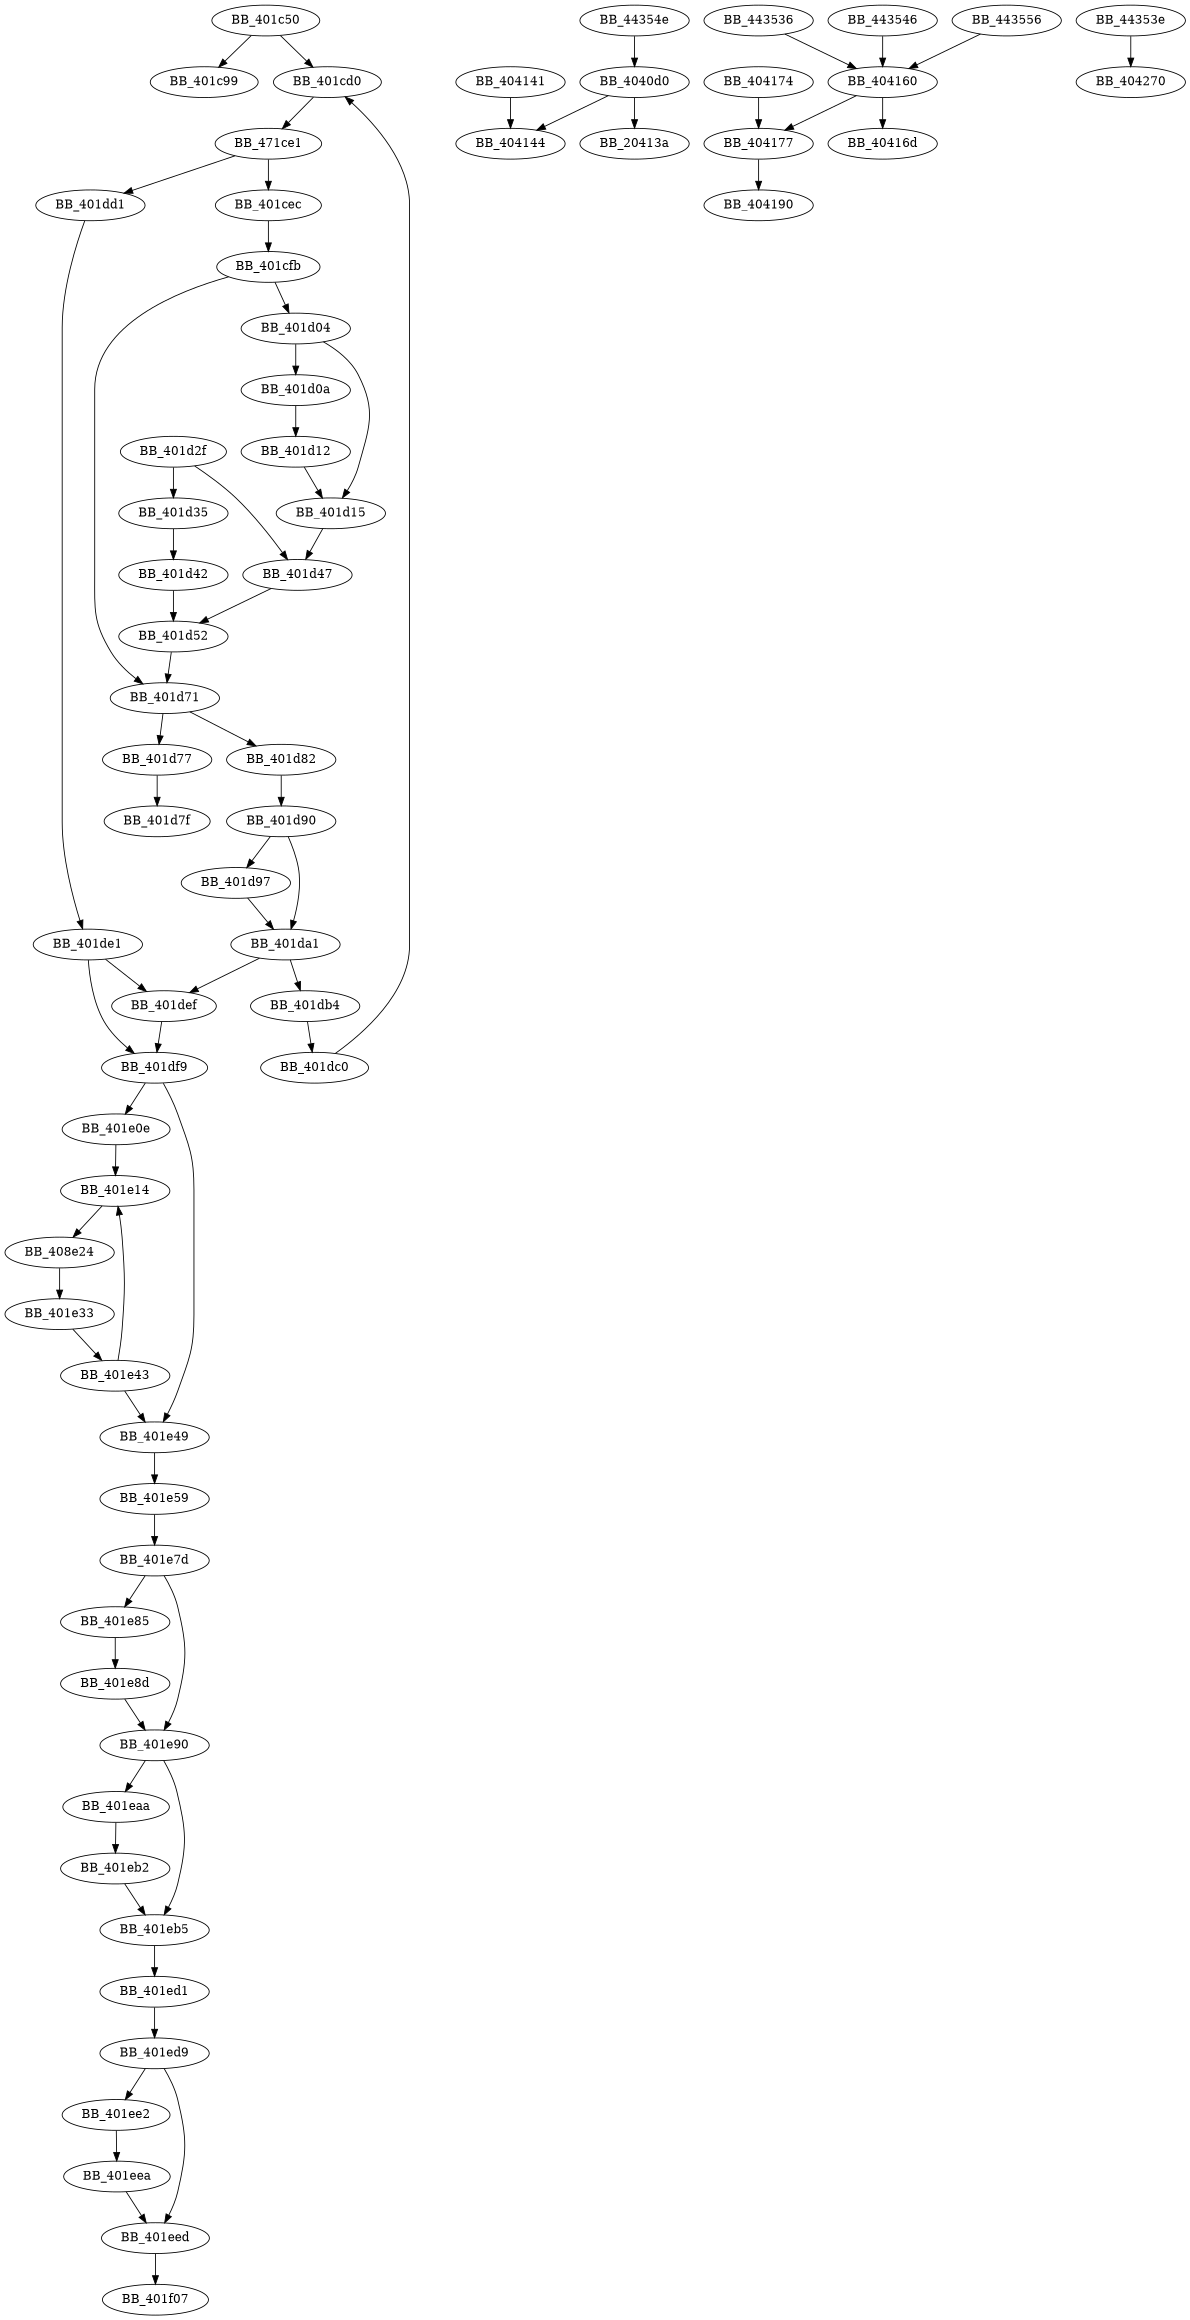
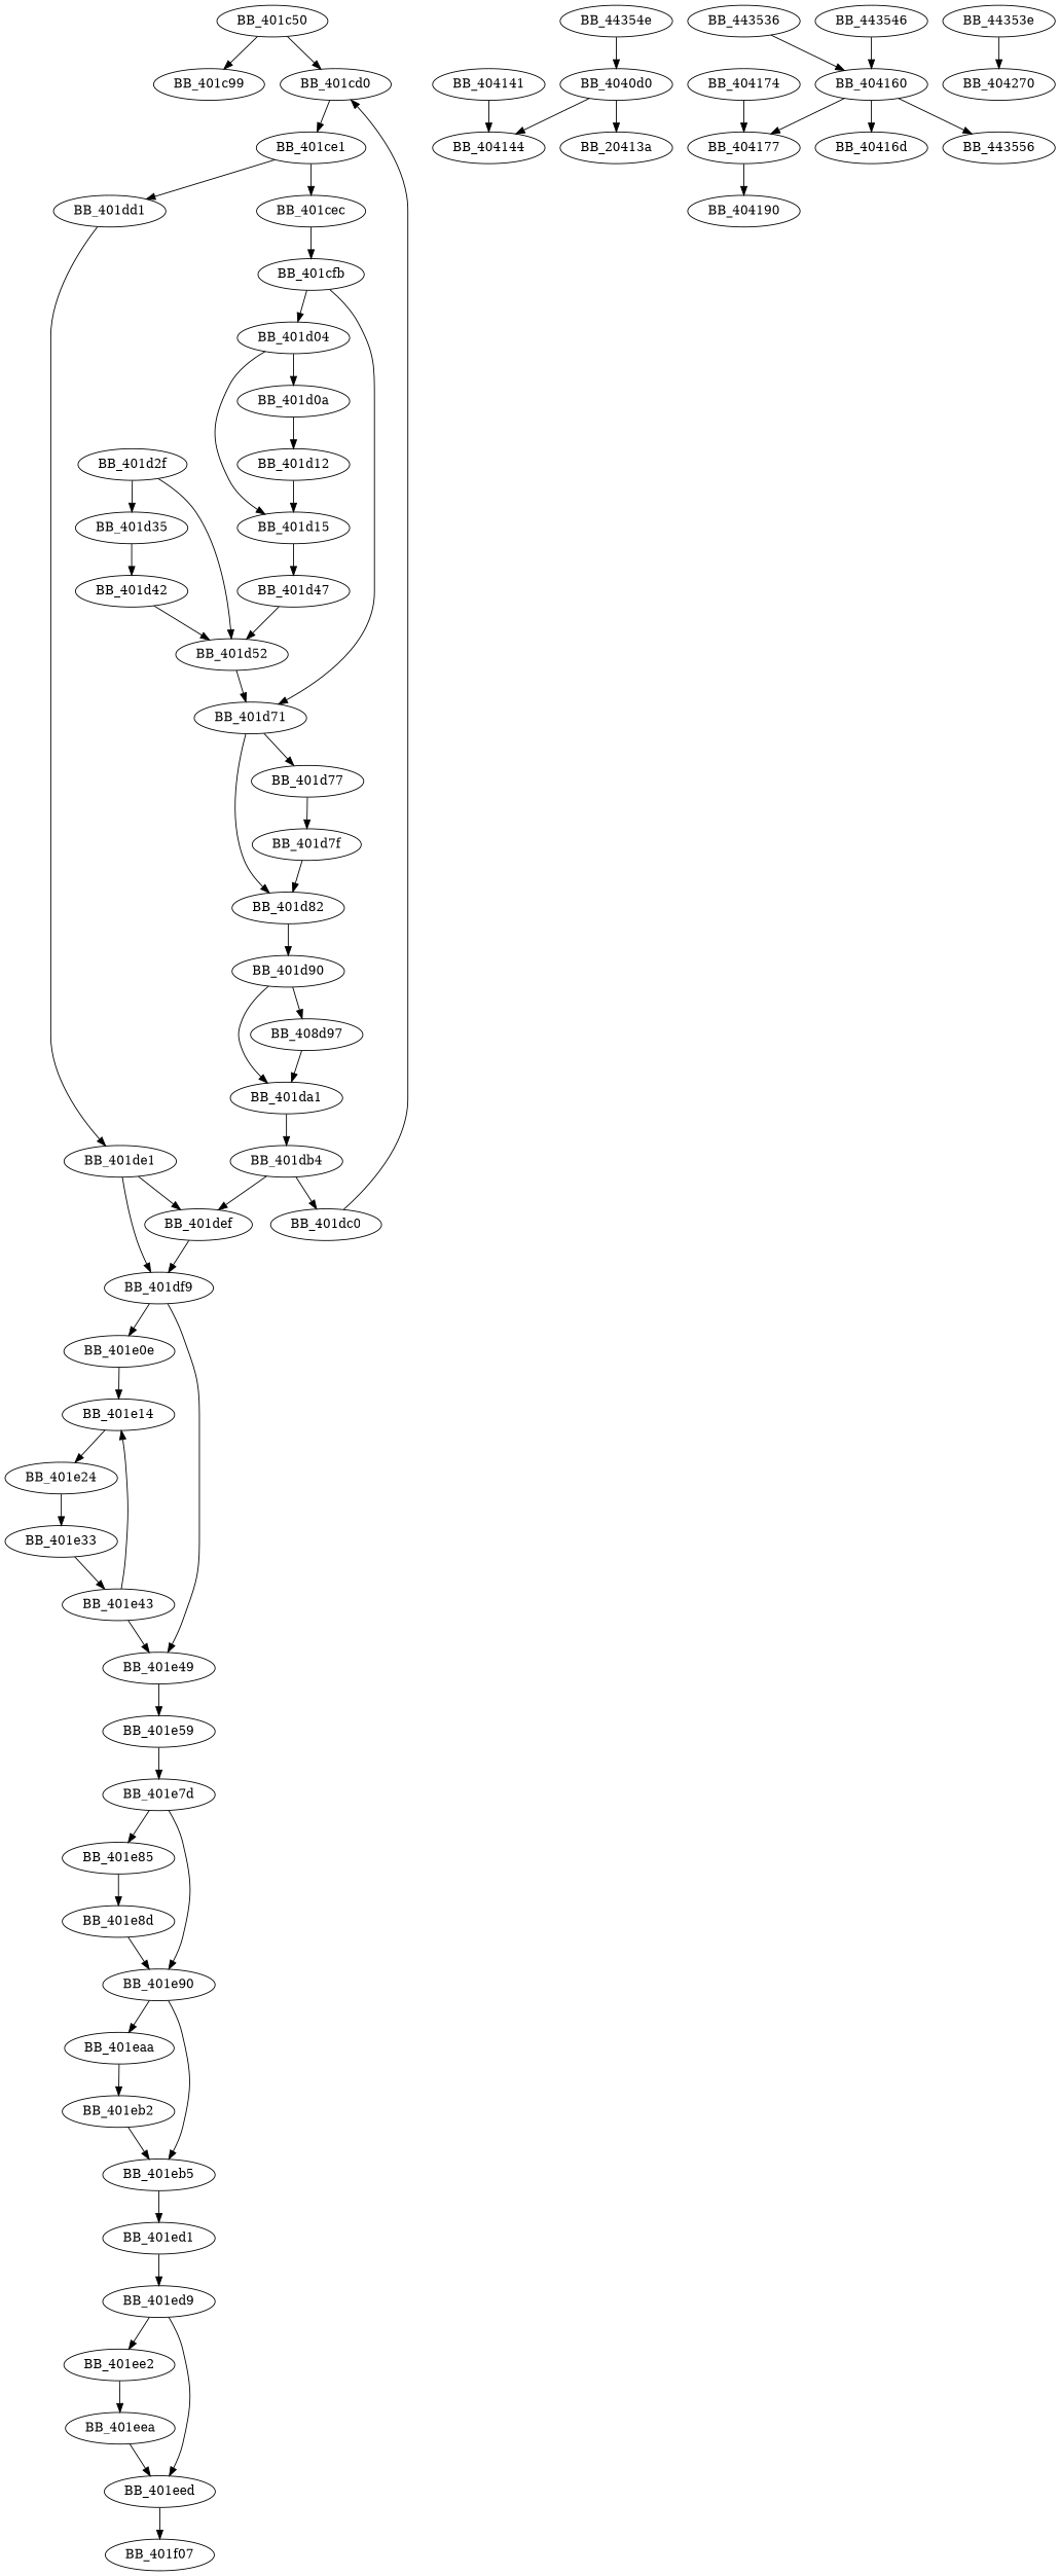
  digraph {
    BB_401c50
    BB_401c99
    BB_401cd0
-   BB_401ce1 [label=BB_471ce1]
+   BB_401ce1
    BB_401cec
    BB_401dd1
    BB_401cfb
    BB_401de1
    BB_401d04
    BB_401d71
    BB_401def
    BB_401df9
    BB_401d0a
    BB_401d15
    BB_401d77
    BB_401d82
    BB_401d12
    BB_401d47
    BB_401d7f
    BB_401d90
    BB_401d2f
    BB_401d35
    BB_401d52
    BB_401d42
-   BB_401d97
+   BB_401d97 [label=BB_408d97]
    BB_401da1
    BB_401db4
    BB_401dc0
    BB_401e0e
    BB_401e49
    BB_401e14
    BB_401e59
-   BB_401e24 [label=BB_408e24]
+   BB_401e24
    BB_401e7d
    BB_401e33
    BB_401e43
    BB_401e85
    BB_401e90
    BB_401e8d
    BB_401eaa
    BB_401eb5
    BB_401eb2
    BB_401ed1
    BB_401ed9
    BB_401ee2
    BB_401eed
    BB_401eea
    BB_401f07
    n49 [label=BB_20413a]
    BB_4040d0
    BB_404144
    BB_404141
    BB_404160
    BB_40416d
    BB_404177
    BB_404190
    BB_404174
    BB_443536
    BB_44353e
    BB_404270
    BB_443546
    BB_44354e
    BB_443556
    BB_401c50 -> BB_401c99
    BB_401c50 -> BB_401cd0
    BB_401cd0 -> BB_401ce1
    BB_401ce1 -> BB_401cec
    BB_401ce1 -> BB_401dd1
    BB_401cec -> BB_401cfb
    BB_401dd1 -> BB_401de1
    BB_401cfb -> BB_401d04
    BB_401cfb -> BB_401d71
    BB_401de1 -> BB_401def
    BB_401de1 -> BB_401df9
    BB_401d04 -> BB_401d0a
    BB_401d04 -> BB_401d15
    BB_401d71 -> BB_401d77
    BB_401d71 -> BB_401d82
    BB_401def -> BB_401df9
    BB_401df9 -> BB_401e0e
    BB_401df9 -> BB_401e49
    BB_401d0a -> BB_401d12
    BB_401d15 -> BB_401d47
    BB_401d77 -> BB_401d7f
    BB_401d82 -> BB_401d90
    BB_401d12 -> BB_401d15
    BB_401d47 -> BB_401d52
+   BB_401d7f -> BB_401d82
    BB_401d90 -> BB_401d97
    BB_401d90 -> BB_401da1
    BB_401d2f -> BB_401d35
-   BB_401d2f -> BB_401d47
+   BB_401d2f -> BB_401d52
    BB_401d35 -> BB_401d42
    BB_401d52 -> BB_401d71
    BB_401d42 -> BB_401d52
    BB_401d97 -> BB_401da1
    BB_401da1 -> BB_401db4
-   BB_401da1 -> BB_401def
+   BB_401db4 -> BB_401def
    BB_401db4 -> BB_401dc0
    BB_401dc0 -> BB_401cd0
    BB_401e0e -> BB_401e14
    BB_401e49 -> BB_401e59
    BB_401e14 -> BB_401e24
    BB_401e59 -> BB_401e7d
    BB_401e24 -> BB_401e33
    BB_401e7d -> BB_401e85
    BB_401e7d -> BB_401e90
    BB_401e33 -> BB_401e43
    BB_401e43 -> BB_401e49
    BB_401e43 -> BB_401e14
    BB_401e85 -> BB_401e8d
    BB_401e90 -> BB_401eaa
    BB_401e90 -> BB_401eb5
    BB_401e8d -> BB_401e90
    BB_401eaa -> BB_401eb2
    BB_401eb5 -> BB_401ed1
    BB_401eb2 -> BB_401eb5
    BB_401ed1 -> BB_401ed9
    BB_401ed9 -> BB_401ee2
    BB_401ed9 -> BB_401eed
    BB_401ee2 -> BB_401eea
    BB_401eed -> BB_401f07
    BB_401eea -> BB_401eed
    BB_4040d0 -> n49
    BB_4040d0 -> BB_404144
    BB_404141 -> BB_404144
    BB_404160 -> BB_40416d
    BB_404160 -> BB_404177
    BB_404177 -> BB_404190
    BB_404174 -> BB_404177
    BB_443536 -> BB_404160
    BB_44353e -> BB_404270
    BB_443546 -> BB_404160
    BB_44354e -> BB_4040d0
-   BB_443556 -> BB_404160
+   BB_404160 -> BB_443556
  }
